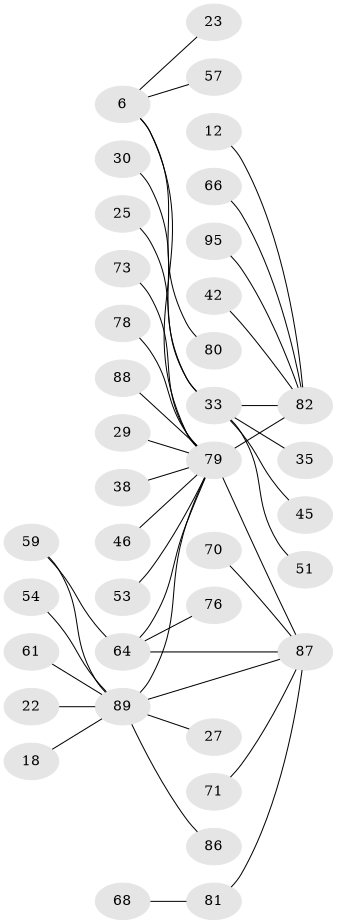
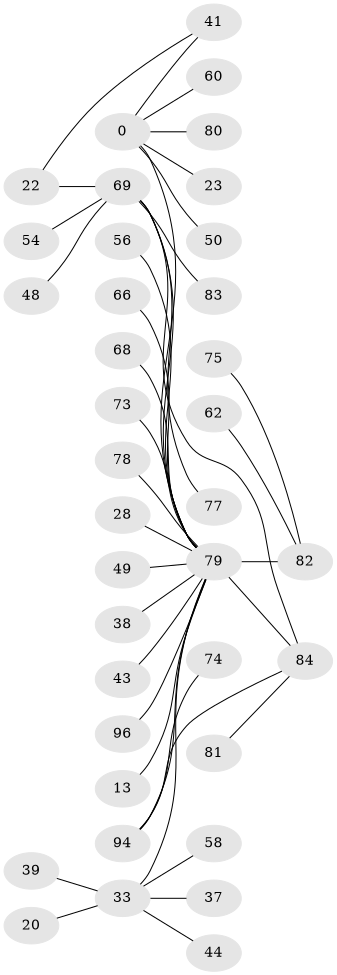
  graph {
    rankdir=LR
    node [color=gray90 style=filled]
-   6 [super="+5"]
+   6 [super="+5" label=0]
    23
-   57
+   41
+   57 [label=50]
+   60
    79 [super="+63+65+66"]
    80
    82 [super="+3"]
-   84 [super="+74+24+21+51" label=87]
+   84 [super="+74+24+21+51"]
    n10 [label=22 super="+18"]
-   69 [super="+19+22" label=89]
-   77 [label=27]
-   83 [super="+72" label=86]
+   69 [super="+19+22"]
+   77
+   83 [super="+72"]
    33 [super="+15"]
-   35
-   44 [super="+39" label=45]
-   58 [label=51]
-   25
-   28 [label=88]
-   29
-   30
+   35 [label=37]
+   44 [super="+39"]
+   58
+   25 [label=20]
+   28
+   29 [label=49]
+   30 [label=39]
    38
-   42
-   46 [super="+34"]
-   48 [label=18]
-   53
+   43
+   46 [super="+34" label=96]
+   48
+   53 [label=13]
    54
-   64 [super="+49+11+26"]
-   76
-   59
-   61
-   62 [label=12]
+   56 [super="+45"]
+   64 [super="+49+11+26" label=94]
+   76 [label=74]
+   62
    n35 [label=66]
    68 [super="+36+55"]
-   70
-   71
    73 [super="+52"]
-   75 [label=95]
+   75
    78 [super="+40"]
    81
    6 -- 23
+   6 -- 41
    6 -- 57
+   6 -- 60
    6 -- 79 [weight=5]
    6 -- 80
    79 -- 82 [weight=4]
    79 -- 84 [weight=2]
+   n10 -- 41
    n10 -- 69 [weight=4]
    69 -- 79 [weight=3]
    69 -- 84 [weight=2]
    69 -- 77
    69 -- 83
-   33 -- 82 [weight=6]
+   33 -- 79 [weight=6]
    33 -- 35
    33 -- 44
    33 -- 58
    25 -- 33
    28 -- 79
    29 -- 79
    30 -- 33
    38 -- 79
-   42 -- 82
+   43 -- 79
    46 -- 79
    48 -- 69
    53 -- 79
    54 -- 69
+   56 -- 79
    64 -- 79 [weight=3]
    64 -- 84 [weight=3]
    64 -- 76
-   59 -- 69
-   59 -- 64
-   61 -- 69
    62 -- 82
-   n35 -- 82
-   68 -- 81
-   70 -- 84
-   71 -- 84
+   n35 -- 79
+   68 -- 79
    73 -- 79 [weight=2]
    75 -- 82
    78 -- 79
    81 -- 84
  }
